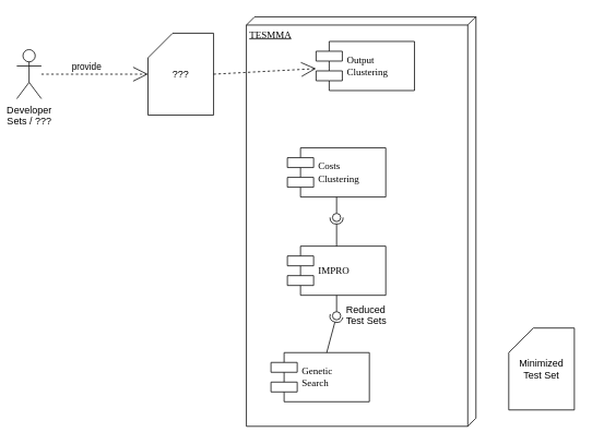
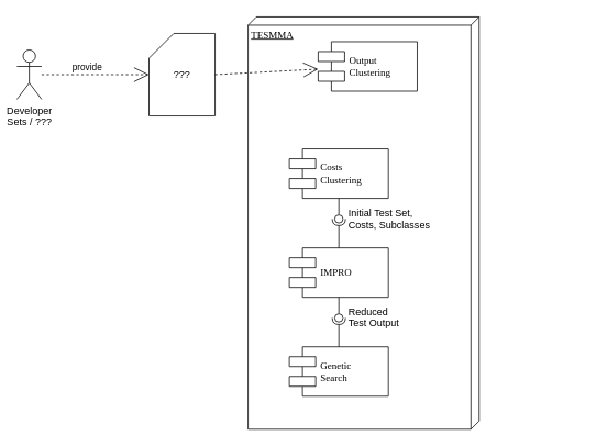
  <mxCell id="0" />
  <mxCell id="1" parent="0" />
  <mxCell id="2" value="&lt;div&gt;Developer&lt;/div&gt;&lt;div&gt;Sets / ???&lt;/div&gt;" style="shape=umlActor;verticalLabelPosition=bottom;verticalAlign=top;html=1;outlineConnect=0;" parent="1" vertex="1"><mxGeometry x="20" y="60" width="30" height="60" as="geometry" /></mxCell>
  <mxCell id="3" value="TESMMA" style="verticalAlign=top;align=left;spacingTop=8;spacingLeft=2;spacingRight=12;shape=cube;size=10;direction=south;fontStyle=4;html=1;rounded=0;shadow=0;comic=0;labelBackgroundColor=none;strokeWidth=1;fontFamily=Verdana;fontSize=12" parent="1" vertex="1"><mxGeometry x="300" y="20" width="280" height="500" as="geometry" /></mxCell>
  <mxCell id="4" value="???" style="shape=card;whiteSpace=wrap;html=1;" parent="1" vertex="1"><mxGeometry x="180" y="40" width="80" height="100" as="geometry" /></mxCell>
  <mxCell id="5" style="edgeStyle=none;rounded=0;html=1;dashed=1;labelBackgroundColor=none;startArrow=none;startFill=0;startSize=8;endArrow=open;endFill=0;endSize=16;fontFamily=Verdana;fontSize=12;" parent="1" source="2" edge="1"><mxGeometry relative="1" as="geometry"><mxPoint x="474" y="410" as="sourcePoint" /><mxPoint x="180" y="90" as="targetPoint" /></mxGeometry></mxCell>
  <mxCell id="6" value="provide" style="edgeLabel;html=1;align=center;verticalAlign=middle;resizable=0;points=[];" parent="5" vertex="1" connectable="0"><mxGeometry x="-0.163" relative="1" as="geometry"><mxPoint y="-10" as="offset" /></mxGeometry></mxCell>
  <mxCell id="7" value="&lt;div&gt;Output&lt;/div&gt;&lt;div&gt;Clustering&lt;br&gt;&lt;/div&gt;" style="shape=component;align=left;spacingLeft=36;rounded=0;shadow=0;comic=0;labelBackgroundColor=none;strokeWidth=1;fontFamily=Verdana;fontSize=12;html=1;" parent="1" vertex="1"><mxGeometry x="385" y="50" width="120" height="60" as="geometry" /></mxCell>
  <mxCell id="8" style="edgeStyle=none;rounded=0;html=1;dashed=1;labelBackgroundColor=none;startArrow=none;startFill=0;startSize=8;endArrow=open;endFill=0;endSize=16;fontFamily=Verdana;fontSize=12;exitX=1;exitY=0.5;exitDx=0;exitDy=0;exitPerimeter=0;" parent="1" source="4" target="7" edge="1"><mxGeometry relative="1" as="geometry"><mxPoint x="350" y="180" as="sourcePoint" /><mxPoint x="480" y="180" as="targetPoint" /></mxGeometry></mxCell>
  <mxCell id="9" value="&lt;div&gt;Costs&lt;/div&gt;&lt;div&gt;Clustering&lt;br&gt;&lt;/div&gt;" style="shape=component;align=left;spacingLeft=36;rounded=0;shadow=0;comic=0;labelBackgroundColor=none;strokeWidth=1;fontFamily=Verdana;fontSize=12;html=1;" parent="1" vertex="1"><mxGeometry x="350" y="180" width="120" height="60" as="geometry" /></mxCell>
  <mxCell id="10" value="IMPRO" style="shape=component;align=left;spacingLeft=36;rounded=0;shadow=0;comic=0;labelBackgroundColor=none;strokeWidth=1;fontFamily=Verdana;fontSize=12;html=1;" parent="1" vertex="1"><mxGeometry x="350" y="300" width="120" height="60" as="geometry" /></mxCell>
  <mxCell id="11" value="" style="rounded=0;orthogonalLoop=1;jettySize=auto;html=1;endArrow=none;endFill=0;sketch=0;sourcePerimeterSpacing=0;targetPerimeterSpacing=0;" parent="1" source="9" target="13" edge="1"><mxGeometry relative="1" as="geometry"><mxPoint x="470" y="375" as="sourcePoint" /></mxGeometry></mxCell>
  <mxCell id="12" value="" style="rounded=0;orthogonalLoop=1;jettySize=auto;html=1;endArrow=halfCircle;endFill=0;entryX=0.5;entryY=0.5;endSize=6;strokeWidth=1;sketch=0;" parent="1" source="10" target="13" edge="1"><mxGeometry relative="1" as="geometry"><mxPoint x="510" y="375" as="sourcePoint" /></mxGeometry></mxCell>
  <mxCell id="13" value="" style="ellipse;whiteSpace=wrap;html=1;align=center;aspect=fixed;resizable=0;points=[];outlineConnect=0;sketch=0;" parent="1" vertex="1"><mxGeometry x="405" y="260" width="10" height="10" as="geometry" /></mxCell>
- <mxCell id="14" value="&lt;div&gt;Reduced&lt;/div&gt;&lt;div&gt;Test Sets&lt;br&gt;&lt;/div&gt;" style="text;whiteSpace=wrap;html=1;" parent="1" vertex="1"><mxGeometry x="420" y="364" width="90" height="50" as="geometry" /></mxCell>
- <mxCell id="15" value="&lt;div&gt;Genetic&lt;/div&gt;&lt;div&gt;Search&lt;br&gt;&lt;/div&gt;" style="shape=component;align=left;spacingLeft=36;rounded=0;shadow=0;comic=0;labelBackgroundColor=none;strokeWidth=1;fontFamily=Verdana;fontSize=12;html=1;" parent="1" vertex="1"><mxGeometry x="330" y="430" width="120" height="60" as="geometry" /></mxCell>
+ <mxCell id="14" value="&lt;div&gt;Reduced&lt;/div&gt;&lt;div&gt;Test Output&lt;br&gt;&lt;/div&gt;" style="text;whiteSpace=wrap;html=1;" parent="1" vertex="1"><mxGeometry x="420" y="364" width="90" height="50" as="geometry" /></mxCell>
+ <mxCell id="15" value="&lt;div&gt;Genetic&lt;/div&gt;&lt;div&gt;Search&lt;br&gt;&lt;/div&gt;" style="shape=component;align=left;spacingLeft=36;rounded=0;shadow=0;comic=0;labelBackgroundColor=none;strokeWidth=1;fontFamily=Verdana;fontSize=12;html=1;" parent="1" vertex="1"><mxGeometry x="350" y="420" width="120" height="60" as="geometry" /></mxCell>
  <mxCell id="16" value="" style="rounded=0;orthogonalLoop=1;jettySize=auto;html=1;endArrow=none;endFill=0;sketch=0;sourcePerimeterSpacing=0;targetPerimeterSpacing=0;" parent="1" source="10" target="18" edge="1"><mxGeometry relative="1" as="geometry"><mxPoint x="340" y="405" as="sourcePoint" /></mxGeometry></mxCell>
  <mxCell id="17" value="" style="rounded=0;orthogonalLoop=1;jettySize=auto;html=1;endArrow=halfCircle;endFill=0;entryX=0.5;entryY=0.5;endSize=6;strokeWidth=1;sketch=0;" parent="1" source="15" target="18" edge="1"><mxGeometry relative="1" as="geometry"><mxPoint x="380" y="405" as="sourcePoint" /></mxGeometry></mxCell>
  <mxCell id="18" value="" style="ellipse;whiteSpace=wrap;html=1;align=center;aspect=fixed;resizable=0;points=[];outlineConnect=0;sketch=0;" parent="1" vertex="1"><mxGeometry x="405" y="380" width="10" height="10" as="geometry" /></mxCell>
- <mxCell id="19" value="&lt;div&gt;Minimized&lt;/div&gt;&lt;div&gt;Test Set&lt;br&gt;&lt;/div&gt;" style="shape=card;whiteSpace=wrap;html=1;" parent="1" vertex="1"><mxGeometry x="620" y="400" width="80" height="100" as="geometry" /></mxCell>
+ <mxCell id="20" value="&lt;div&gt;Initial Test Set,&lt;/div&gt;&lt;div&gt;Costs, Subclasses&lt;br&gt;&lt;/div&gt;" style="text;whiteSpace=wrap;html=1;" parent="1" vertex="1"><mxGeometry x="420" y="245" width="110" height="50" as="geometry" /></mxCell>
